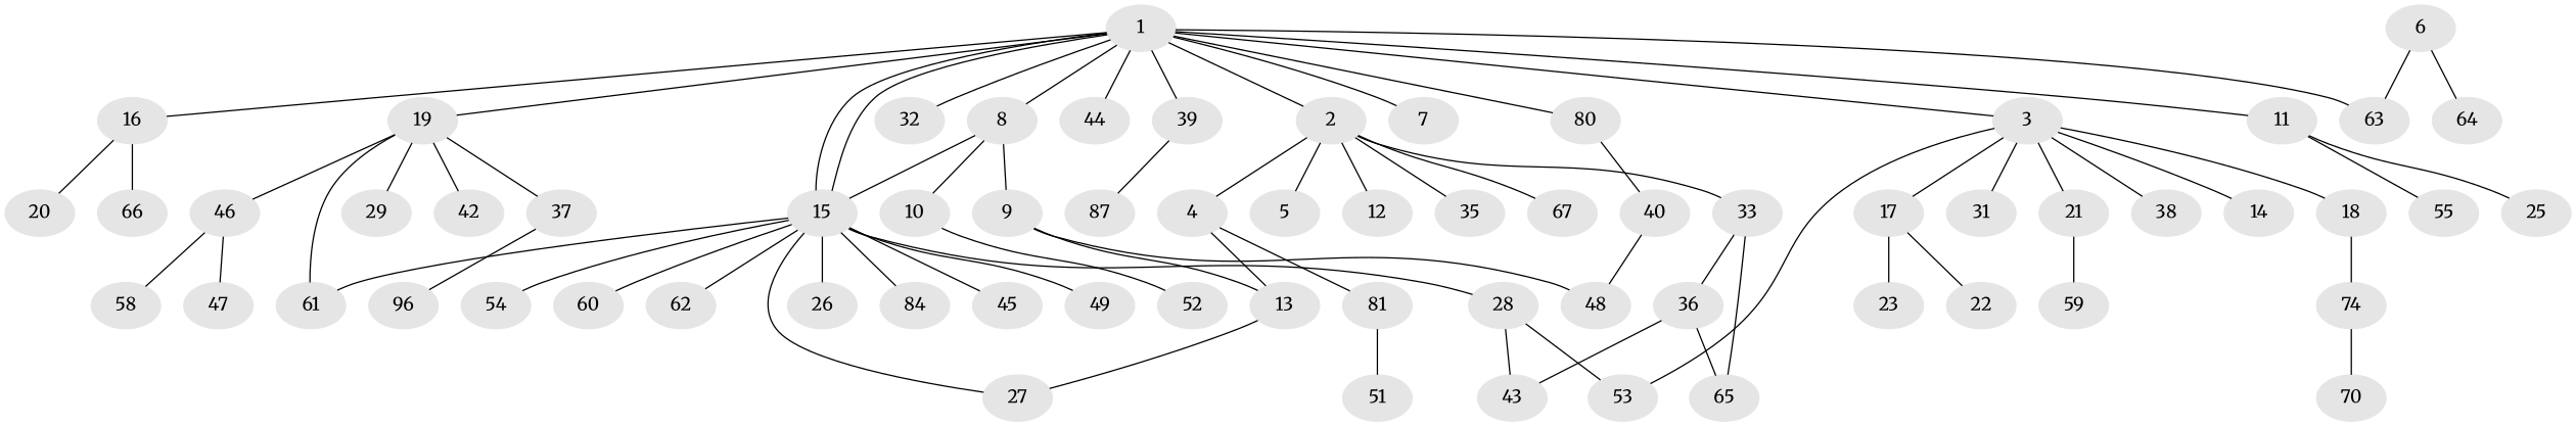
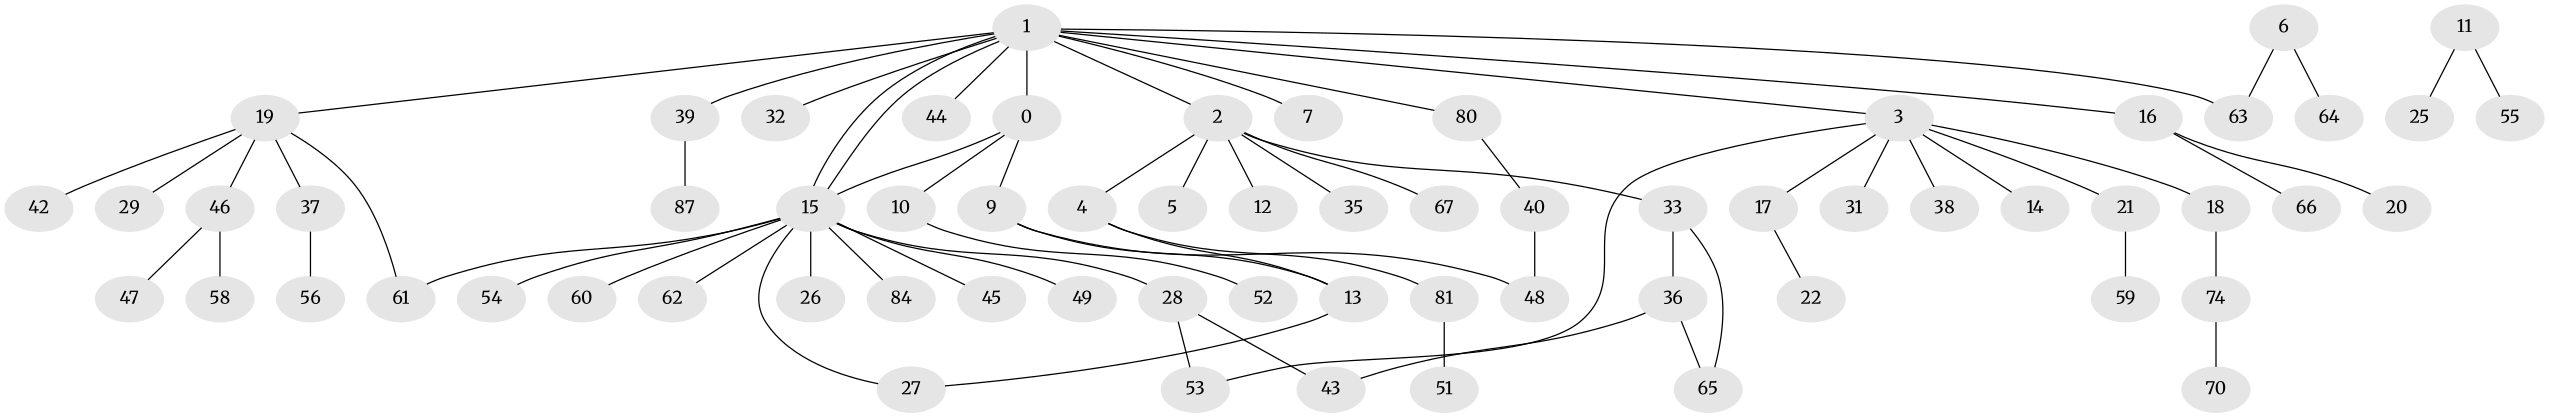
  graph {
    fontname=Merriweather
    node [color=gray90 fontname=Merriweather style=filled]
    edge [fontname=Merriweather]
    1
    2
    3
    7
-   8
+   8 [label=0]
    11
    15
    16
    19
    n10 [label=80]
    32
    39
    44
    63
    4
    5
    12
    33
    35
    67
    14
    17
    18
    21
    31
    38
    53
    6
    64
    9
    10
    25
    55
    27
    26
    28
    n37 [label=84]
    45
    49
    54
    60
    61
    62
    20
    66
    37
    29
    42
    46
    40
    n51 [label=87]
    13
    n53 [label=81]
    36
    65
    22
-   23
    n58 [label=74]
    59
    51
    48
    52
    43
-   56 [label=96]
+   56
    n65 [label=70]
    47
    58
    1 -- 2
    1 -- 3
    1 -- 7
    1 -- 8
-   1 -- 11
    1 -- 15
    1 -- 15
    1 -- 16
    1 -- 19
    1 -- n10
    1 -- 32
    1 -- 39
    1 -- 44
    1 -- 63
    2 -- 4
    2 -- 5
    2 -- 12
    2 -- 33
    2 -- 35
    2 -- 67
    3 -- 14
    3 -- 17
    3 -- 18
    3 -- 21
    3 -- 31
    3 -- 38
    3 -- 53
    8 -- 15
    8 -- 9
    8 -- 10
    11 -- 25
    11 -- 55
    15 -- 27
    15 -- 26
    15 -- 28
    15 -- n37
    15 -- 45
    15 -- 49
    15 -- 54
    15 -- 60
    15 -- 61
    15 -- 62
    16 -- 20
    16 -- 66
    19 -- 61
    19 -- 37
    19 -- 29
    19 -- 42
    19 -- 46
    n10 -- 40
    39 -- n51
    4 -- 13
    4 -- n53
    33 -- 36
    33 -- 65
    17 -- 22
-   17 -- 23
    18 -- n58
    21 -- 59
    6 -- 63
    6 -- 64
    9 -- 13
    9 -- 48
    10 -- 52
    28 -- 53
    28 -- 43
    37 -- 56
    46 -- 47
    46 -- 58
    40 -- 48
    13 -- 27
    n53 -- 51
    36 -- 65
    36 -- 43
    n58 -- n65
  }
